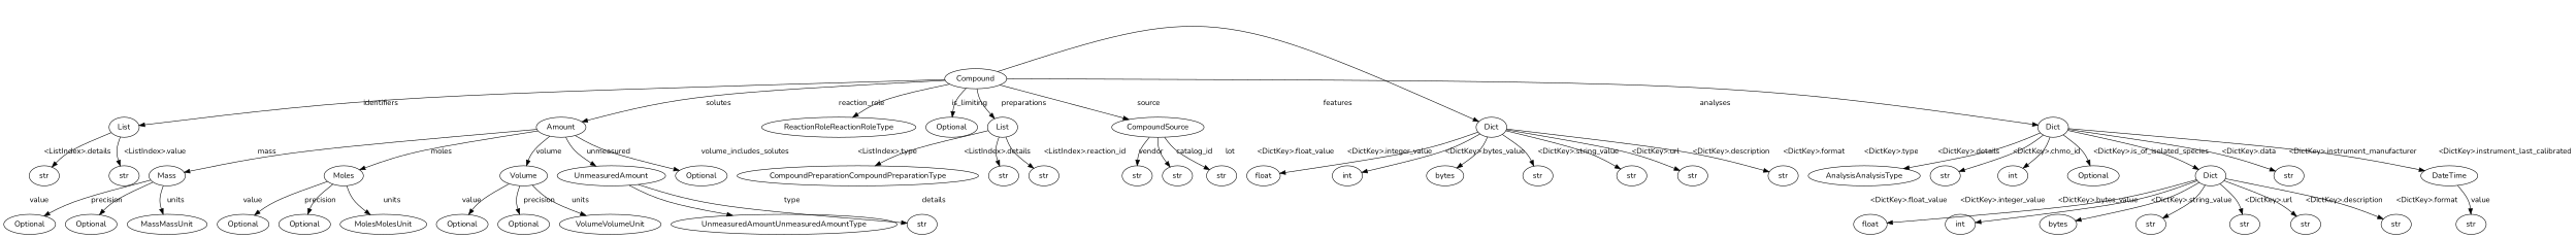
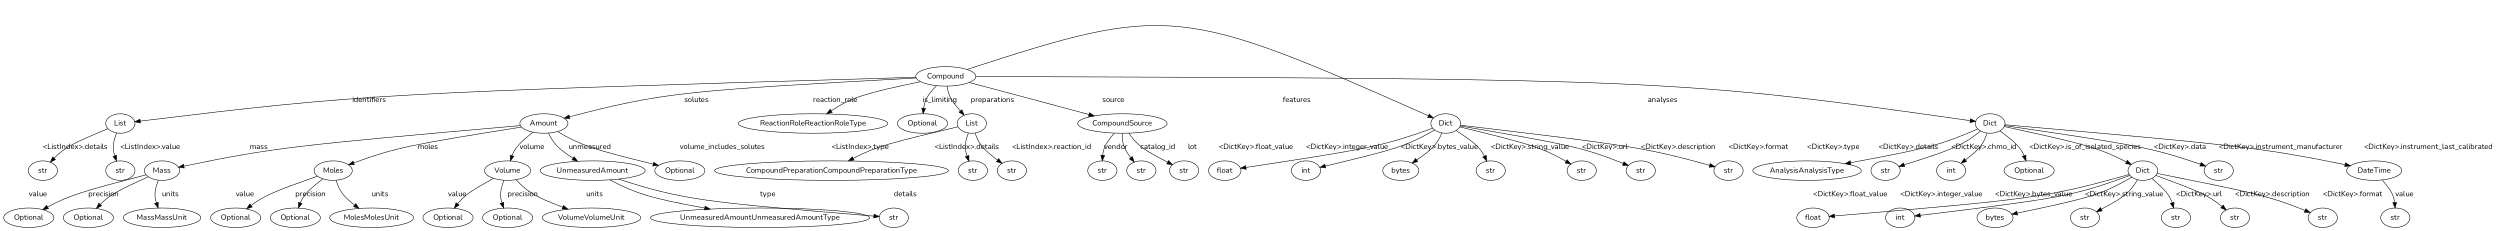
  strict digraph {
    fontname=Nunito
    rankdir=TB
    splines=curved
    node [fontname=Nunito tot="TypeOfType.Literal" type="<class 'str'>" type_string="builtins.str"]
    edge [fontname=Nunito]
    n1 [label=Compound tot="TypeOfType.Ord" type="<class 'ord_betterproto.Compound'>" type_string="ord_betterproto.Compound"]
    n2 [dotpath=".identifiers" label=List tot="TypeOfType.ListOrd" type="typing.List[ord_betterproto.CompoundIdentifier]" type_string="typing._GenericAlias"]
    n3 [dotpath=".amount" label=Amount tot="TypeOfType.Ord" type="<class 'ord_betterproto.Amount'>" type_string="ord_betterproto.Amount"]
    n4 [dotpath=".reaction_role" label=ReactionRoleReactionRoleType tot="TypeOfType.Ord" type="<enum 'ReactionRoleReactionRoleType'>" type_string="ord_betterproto.ReactionRoleReactionRoleType"]
    n5 [dotpath=".is_limiting" label=Optional tot="TypeOfType.OptionalLiteral" type="typing.Optional[bool]" type_string="typing._UnionGenericAlias"]
    n6 [dotpath=".preparations" label=List tot="TypeOfType.ListOrd" type="typing.List[ord_betterproto.CompoundPreparation]" type_string="typing._GenericAlias"]
    n7 [dotpath=".source" label=CompoundSource tot="TypeOfType.Ord" type="<class 'ord_betterproto.CompoundSource'>" type_string="ord_betterproto.CompoundSource"]
    n8 [dotpath=".features" label=Dict tot="TypeOfType.DictOrd" type="typing.Dict[str, ord_betterproto.Data]" type_string="typing._GenericAlias"]
    n9 [dotpath=".analyses" label=Dict tot="TypeOfType.DictOrd" type="typing.Dict[str, ord_betterproto.Analysis]" type_string="typing._GenericAlias"]
    n10 [dotpath=".identifiers.<ListIndex>.details" label=str]
    n11 [dotpath=".identifiers.<ListIndex>.value" label=str]
    n12 [dotpath=".amount.mass" label=Mass tot="TypeOfType.Ord" type="<class 'ord_betterproto.Mass'>" type_string="ord_betterproto.Mass"]
    n13 [dotpath=".amount.moles" label=Moles tot="TypeOfType.Ord" type="<class 'ord_betterproto.Moles'>" type_string="ord_betterproto.Moles"]
    n14 [dotpath=".amount.volume" label=Volume tot="TypeOfType.Ord" type="<class 'ord_betterproto.Volume'>" type_string="ord_betterproto.Volume"]
    n15 [dotpath=".amount.unmeasured" label=UnmeasuredAmount tot="TypeOfType.Ord" type="<class 'ord_betterproto.UnmeasuredAmount'>" type_string="ord_betterproto.UnmeasuredAmount"]
    n16 [dotpath=".amount.volume_includes_solutes" label=Optional tot="TypeOfType.OptionalLiteral" type="typing.Optional[bool]" type_string="typing._UnionGenericAlias"]
    n17 [dotpath=".preparations.<ListIndex>.type" label=CompoundPreparationCompoundPreparationType tot="TypeOfType.Ord" type="<enum 'CompoundPreparationCompoundPreparationType'>" type_string="ord_betterproto.CompoundPreparationCompoundPreparationType"]
    n18 [dotpath=".preparations.<ListIndex>.details" label=str]
    n19 [dotpath=".preparations.<ListIndex>.reaction_id" label=str]
    n20 [dotpath=".source.vendor" label=str]
    n21 [dotpath=".source.catalog_id" label=str]
    n22 [dotpath=".source.lot" label=str]
    n23 [dotpath=".features.<DictKey>.float_value" label=float type="<class 'float'>" type_string="builtins.float"]
    n24 [dotpath=".features.<DictKey>.integer_value" label=int type="<class 'int'>" type_string="builtins.int"]
    n25 [dotpath=".features.<DictKey>.bytes_value" label=bytes type="<class 'bytes'>" type_string="builtins.bytes"]
    n26 [dotpath=".features.<DictKey>.string_value" label=str]
    n27 [dotpath=".features.<DictKey>.url" label=str]
    n28 [dotpath=".features.<DictKey>.description" label=str]
    n29 [dotpath=".features.<DictKey>.format" label=str]
    n30 [dotpath=".analyses.<DictKey>.type" label=AnalysisAnalysisType tot="TypeOfType.Ord" type="<enum 'AnalysisAnalysisType'>" type_string="ord_betterproto.AnalysisAnalysisType"]
    n31 [dotpath=".analyses.<DictKey>.details" label=str]
    n32 [dotpath=".analyses.<DictKey>.chmo_id" label=int type="<class 'int'>" type_string="builtins.int"]
    n33 [dotpath=".analyses.<DictKey>.is_of_isolated_species" label=Optional tot="TypeOfType.OptionalLiteral" type="typing.Optional[bool]" type_string="typing._UnionGenericAlias"]
    n34 [dotpath=".analyses.<DictKey>.data" label=Dict tot="TypeOfType.DictOrd" type="typing.Dict[str, ord_betterproto.Data]" type_string="typing._GenericAlias"]
    n35 [dotpath=".analyses.<DictKey>.instrument_manufacturer" label=str]
    n36 [dotpath=".analyses.<DictKey>.instrument_last_calibrated" label=DateTime tot="TypeOfType.Ord" type="<class 'ord_betterproto.DateTime'>" type_string="ord_betterproto.DateTime"]
    n37 [dotpath=".amount.mass.value" label=Optional tot="TypeOfType.OptionalLiteral" type="typing.Optional[float]" type_string="typing._UnionGenericAlias"]
    n38 [dotpath=".amount.mass.precision" label=Optional tot="TypeOfType.OptionalLiteral" type="typing.Optional[float]" type_string="typing._UnionGenericAlias"]
    n39 [dotpath=".amount.mass.units" label=MassMassUnit tot="TypeOfType.Ord" type="<enum 'MassMassUnit'>" type_string="ord_betterproto.MassMassUnit"]
    n40 [dotpath=".amount.moles.value" label=Optional tot="TypeOfType.OptionalLiteral" type="typing.Optional[float]" type_string="typing._UnionGenericAlias"]
    n41 [dotpath=".amount.moles.precision" label=Optional tot="TypeOfType.OptionalLiteral" type="typing.Optional[float]" type_string="typing._UnionGenericAlias"]
    n42 [dotpath=".amount.moles.units" label=MolesMolesUnit tot="TypeOfType.Ord" type="<enum 'MolesMolesUnit'>" type_string="ord_betterproto.MolesMolesUnit"]
    n43 [dotpath=".amount.volume.value" label=Optional tot="TypeOfType.OptionalLiteral" type="typing.Optional[float]" type_string="typing._UnionGenericAlias"]
    n44 [dotpath=".amount.volume.precision" label=Optional tot="TypeOfType.OptionalLiteral" type="typing.Optional[float]" type_string="typing._UnionGenericAlias"]
    n45 [dotpath=".amount.volume.units" label=VolumeVolumeUnit tot="TypeOfType.Ord" type="<enum 'VolumeVolumeUnit'>" type_string="ord_betterproto.VolumeVolumeUnit"]
    n46 [dotpath=".amount.unmeasured.type" label=UnmeasuredAmountUnmeasuredAmountType tot="TypeOfType.Ord" type="<enum 'UnmeasuredAmountUnmeasuredAmountType'>" type_string="ord_betterproto.UnmeasuredAmountUnmeasuredAmountType"]
    n47 [dotpath=".amount.unmeasured.details" label=str]
    n48 [dotpath=".analyses.<DictKey>.data.<DictKey>.float_value" label=float type="<class 'float'>" type_string="builtins.float"]
    n49 [dotpath=".analyses.<DictKey>.data.<DictKey>.integer_value" label=int type="<class 'int'>" type_string="builtins.int"]
    n50 [dotpath=".analyses.<DictKey>.data.<DictKey>.bytes_value" label=bytes type="<class 'bytes'>" type_string="builtins.bytes"]
    n51 [dotpath=".analyses.<DictKey>.data.<DictKey>.string_value" label=str]
    n52 [dotpath=".analyses.<DictKey>.data.<DictKey>.url" label=str]
    n53 [dotpath=".analyses.<DictKey>.data.<DictKey>.description" label=str]
    n54 [dotpath=".analyses.<DictKey>.data.<DictKey>.format" label=str]
    n55 [dotpath=".analyses.<DictKey>.instrument_last_calibrated.value" label=str]
    n1 -> n2 [label=identifiers]
    n1 -> n3 [label=solutes]
    n1 -> n4 [label=reaction_role]
    n1 -> n5 [label=is_limiting]
    n1 -> n6 [label=preparations]
    n1 -> n7 [label=source]
    n1 -> n8 [label=features]
    n1 -> n9 [label=analyses]
    n2 -> n10 [label="<ListIndex>.details"]
    n2 -> n11 [label="<ListIndex>.value"]
    n3 -> n12 [label=mass]
    n3 -> n13 [label=moles]
    n3 -> n14 [label=volume]
    n3 -> n15 [label=unmeasured]
    n3 -> n16 [label=volume_includes_solutes]
    n6 -> n17 [label="<ListIndex>.type"]
    n6 -> n18 [label="<ListIndex>.details"]
    n6 -> n19 [label="<ListIndex>.reaction_id"]
    n7 -> n20 [label=vendor]
    n7 -> n21 [label=catalog_id]
    n7 -> n22 [label=lot]
    n8 -> n23 [label="<DictKey>.float_value"]
    n8 -> n24 [label="<DictKey>.integer_value"]
    n8 -> n25 [label="<DictKey>.bytes_value"]
    n8 -> n26 [label="<DictKey>.string_value"]
    n8 -> n27 [label="<DictKey>.url"]
    n8 -> n28 [label="<DictKey>.description"]
    n8 -> n29 [label="<DictKey>.format"]
    n9 -> n30 [label="<DictKey>.type"]
    n9 -> n31 [label="<DictKey>.details"]
    n9 -> n32 [label="<DictKey>.chmo_id"]
    n9 -> n33 [label="<DictKey>.is_of_isolated_species"]
    n9 -> n34 [label="<DictKey>.data"]
    n9 -> n35 [label="<DictKey>.instrument_manufacturer"]
    n9 -> n36 [label="<DictKey>.instrument_last_calibrated"]
    n12 -> n37 [label=value]
    n12 -> n38 [label=precision]
    n12 -> n39 [label=units]
    n13 -> n40 [label=value]
    n13 -> n41 [label=precision]
    n13 -> n42 [label=units]
    n14 -> n43 [label=value]
    n14 -> n44 [label=precision]
-   n14 -> n45 [label=units]
+   n45 -> n14 [label=units]
    n15 -> n46 [label=type]
    n15 -> n47 [label=details]
    n34 -> n48 [label="<DictKey>.float_value"]
    n34 -> n49 [label="<DictKey>.integer_value"]
    n34 -> n50 [label="<DictKey>.bytes_value"]
    n34 -> n51 [label="<DictKey>.string_value"]
    n34 -> n52 [label="<DictKey>.url"]
    n34 -> n53 [label="<DictKey>.description"]
    n34 -> n54 [label="<DictKey>.format"]
    n36 -> n55 [label=value]
  }
